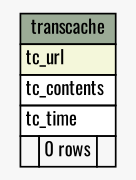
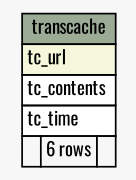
  digraph {
    bgcolor="#f7f7f7"
    fontname=Oswald
    fontsize=11
    nodesep=0.18
    rankdir=TB
    ranksep=0.46
-   n1 [fontname=Oswald fontsize=11 label=<     <TABLE BORDER="0" CELLBORDER="1" CELLSPACING="0" BGCOLOR="#ffffff">       <TR><TD COLSPAN="3" BGCOLOR="#9bab96" ALIGN="CENTER">transcache</TD></TR>       <TR><TD PORT="tc_url" COLSPAN="3" BGCOLOR="#f4f7da" ALIGN="LEFT">tc_url</TD></TR>       <TR><TD PORT="tc_contents" COLSPAN="3" ALIGN="LEFT">tc_contents</TD></TR>       <TR><TD PORT="tc_time" COLSPAN="3" ALIGN="LEFT">tc_time</TD></TR>       <TR><TD ALIGN="LEFT" BGCOLOR="#f7f7f7">  </TD><TD ALIGN="RIGHT" BGCOLOR="#f7f7f7">0 rows</TD><TD ALIGN="RIGHT" BGCOLOR="#f7f7f7">  </TD></TR>     </TABLE>> shape=plaintext]
+   n1 [fontname=Oswald fontsize=11 label=<     <TABLE BORDER="0" CELLBORDER="1" CELLSPACING="0" BGCOLOR="#ffffff">       <TR><TD COLSPAN="3" BGCOLOR="#9bab96" ALIGN="CENTER">transcache</TD></TR>       <TR><TD PORT="tc_url" COLSPAN="3" BGCOLOR="#f4f7da" ALIGN="LEFT">tc_url</TD></TR>       <TR><TD PORT="tc_contents" COLSPAN="3" ALIGN="LEFT">tc_contents</TD></TR>       <TR><TD PORT="tc_time" COLSPAN="3" ALIGN="LEFT">tc_time</TD></TR>       <TR><TD ALIGN="LEFT" BGCOLOR="#f7f7f7">  </TD><TD ALIGN="RIGHT" BGCOLOR="#f7f7f7">6 rows</TD><TD ALIGN="RIGHT" BGCOLOR="#f7f7f7">  </TD></TR>     </TABLE>> shape=plaintext]
  }
